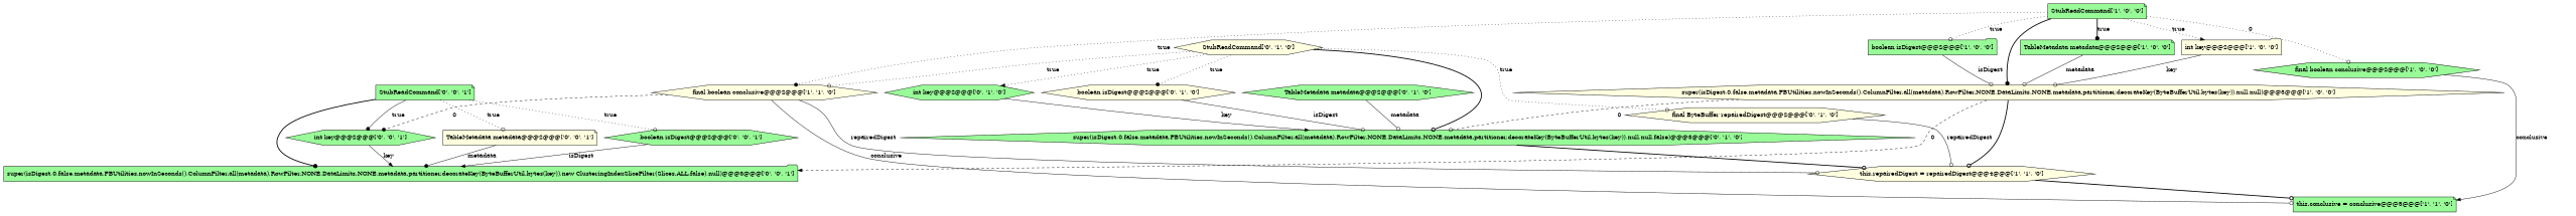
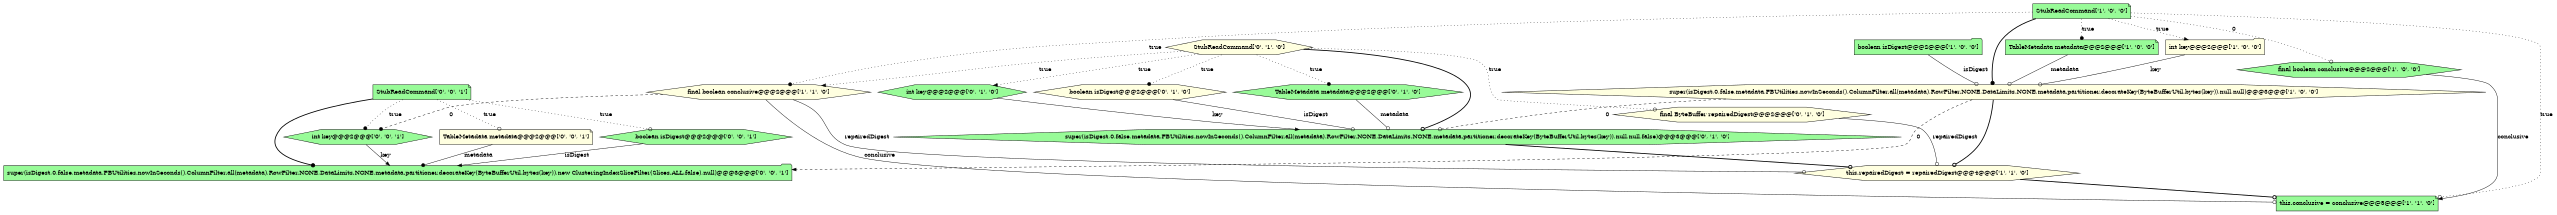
  digraph {
    node [fillcolor=palegreen shape=hexagon style=filled]
    edge [arrowhead=odot style=solid]
    n1 [fillcolor=lightyellow label="TableMetadata metadata@@@2@@@['0', '0', '1']" shape=note]
    n2 [label="super(isDigest,0,false,metadata,FBUtilities.nowInSeconds(),ColumnFilter.all(metadata),RowFilter.NONE,DataLimits.NONE,metadata.partitioner.decorateKey(ByteBufferUtil.bytes(key)),new ClusteringIndexSliceFilter(Slices.ALL,false),null)@@@3@@@['0', '0', '1']" shape=folder]
    n3 [fillcolor=lightyellow label="final ByteBuffer repairedDigest@@@2@@@['0', '1', '0']"]
    n4 [fillcolor=lightyellow label="this.repairedDigest = repairedDigest@@@4@@@['1', '1', '0']"]
    n5 [label="this.conclusive = conclusive@@@5@@@['1', '1', '0']" shape=note]
    n6 [fillcolor=lightyellow label="boolean isDigest@@@2@@@['0', '1', '0']"]
    n7 [label="super(isDigest,0,false,metadata,FBUtilities.nowInSeconds(),ColumnFilter.all(metadata),RowFilter.NONE,DataLimits.NONE,metadata.partitioner.decorateKey(ByteBufferUtil.bytes(key)),null,null,false)@@@3@@@['0', '1', '0']"]
    n8 [label="final boolean conclusive@@@2@@@['1', '0', '0']"]
    n9 [label="TableMetadata metadata@@@2@@@['0', '1', '0']"]
    n10 [label="boolean isDigest@@@2@@@['1', '0', '0']" shape=folder]
    n11 [fillcolor=lightyellow label="super(isDigest,0,false,metadata,FBUtilities.nowInSeconds(),ColumnFilter.all(metadata),RowFilter.NONE,DataLimits.NONE,metadata.partitioner.decorateKey(ByteBufferUtil.bytes(key)),null,null)@@@3@@@['1', '0', '0']"]
    n12 [label="StubReadCommand['1', '0', '0']" shape=note]
    n13 [label="TableMetadata metadata@@@2@@@['1', '0', '0']" shape=note]
    n14 [fillcolor=lightyellow label="final boolean conclusive@@@2@@@['1', '1', '0']"]
    n15 [fillcolor=lightyellow label="int key@@@2@@@['1', '0', '0']" shape=folder]
    n16 [label="int key@@@2@@@['0', '0', '1']"]
    n17 [fillcolor=lightyellow label="StubReadCommand['0', '1', '0']"]
    n18 [label="int key@@@2@@@['0', '1', '0']"]
    n19 [label="boolean isDigest@@@2@@@['0', '0', '1']"]
    n20 [label="StubReadCommand['0', '0', '1']" shape=note]
    n1 -> n2 [arrowhead=dot label=metadata]
    n3 -> n4 [label=repairedDigest]
    n4 -> n5 [style=bold]
    n6 -> n7 [label=isDigest]
    n7 -> n4 [style=bold]
    n8 -> n5 [arrowhead=normal label=conclusive]
    n9 -> n7 [label=metadata]
    n10 -> n11 [label=isDigest]
    n11 -> n2 [arrowhead=normal label=0 style=dashed]
    n11 -> n4 [style=bold]
    n11 -> n7 [label=0 style=dashed]
    n12 -> n8 [label=0 style=dotted]
-   n12 -> n10 [label=true style=dotted]
+   n12 -> n5 [label=true style=dotted]
    n12 -> n11 [arrowhead=dot style=bold]
-   n12 -> n13 [arrowhead=dot label=true style=bold]
+   n12 -> n13 [arrowhead=dot label=true style=dotted]
    n12 -> n14 [arrowhead=dot label=true style=dotted]
    n12 -> n15 [arrowhead=normal label=true style=dotted]
    n13 -> n11 [label=metadata]
    n14 -> n4 [label=repairedDigest]
    n14 -> n5 [label=conclusive]
    n14 -> n16 [arrowhead=dot label=0 style=dashed]
    n15 -> n11 [label=key]
    n16 -> n2 [arrowhead=normal label=key]
    n17 -> n3 [label=true style=dotted]
    n17 -> n6 [arrowhead=dot label=true style=dotted]
    n17 -> n7 [style=bold]
-   n17 -> n14 [label=true style=dotted]
+   n17 -> n9 [arrowhead=dot label=true style=dotted]
+   n17 -> n14 [arrowhead=normal label=true style=dotted]
    n17 -> n18 [arrowhead=normal label=true style=dotted]
    n18 -> n7 [arrowhead=normal label=key]
    n19 -> n2 [arrowhead=normal label=isDigest]
    n20 -> n1 [label=true style=dotted]
    n20 -> n2 [arrowhead=dot style=bold]
-   n20 -> n16 [arrowhead=dot label=true]
+   n20 -> n16 [arrowhead=dot label=true style=dotted]
    n20 -> n19 [label=true style=dotted]
  }
